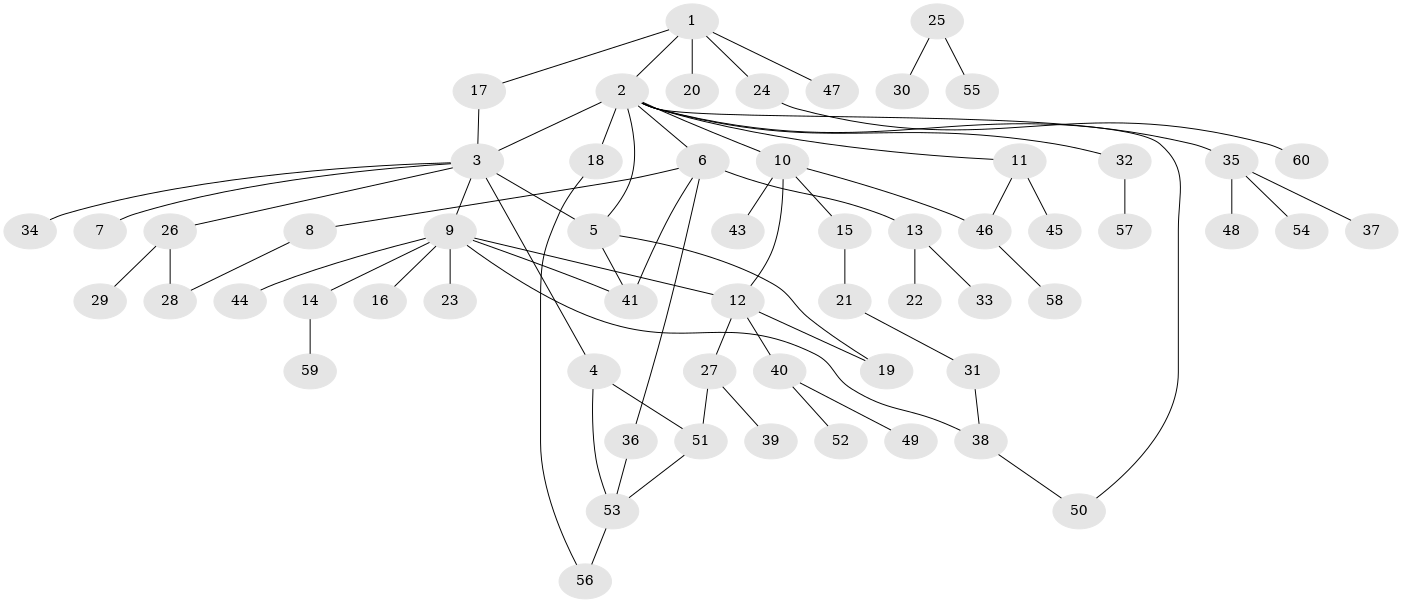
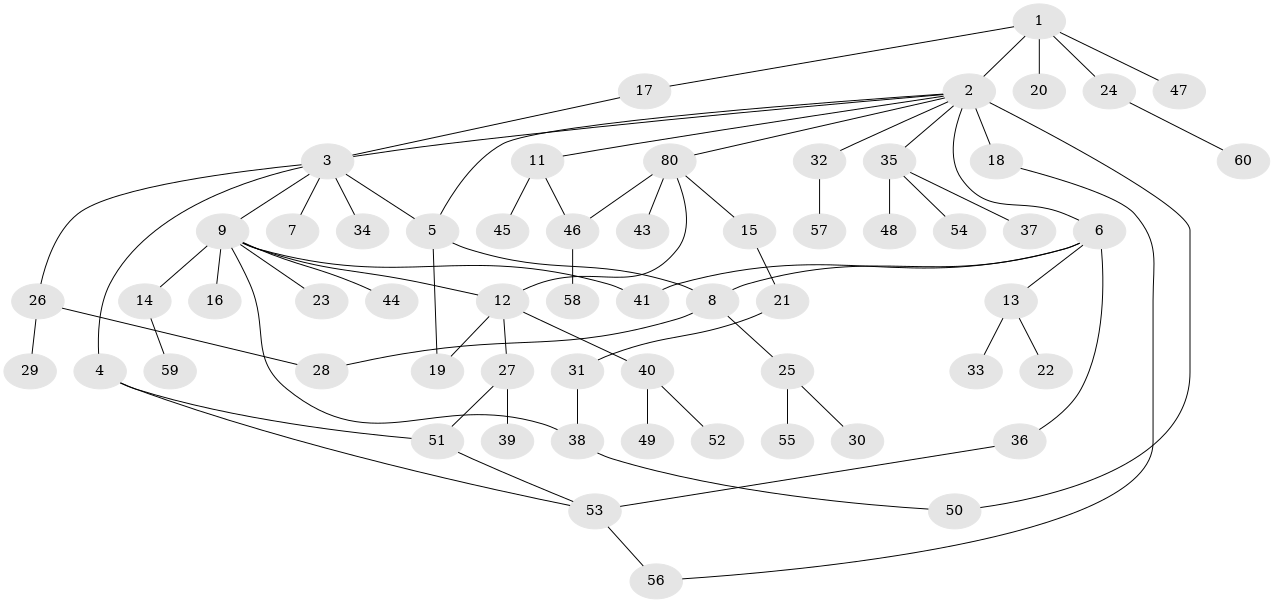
  graph {
    node [color=gray90 style=filled]
    edge [weight=1.0]
    1
    2
    17
    20
    24
    47
    3
    5
    6
-   10
+   10 [label=80]
    11
    18
    32
    35
    50
    4
    7
    9
    26
    34
    60
    8
    19
    13
    36
    41
    46
    12
    15
    43
    45
    56
    57
    37
    48
    54
    51
    53
    14
    16
    23
    38
    44
    28
    29
    25
    22
    33
    58
    30
    55
    27
    40
    59
    21
    31
    39
    49
    52
    1 -- 2
    1 -- 17
    1 -- 20
    1 -- 24
    1 -- 47
    2 -- 3
    2 -- 5
    2 -- 6
    2 -- 10
    2 -- 11
    2 -- 18 [weight=6.0]
    2 -- 32
    2 -- 35
    2 -- 50
    17 -- 3
    24 -- 60
    3 -- 5
    3 -- 4
    3 -- 7
    3 -- 9
    3 -- 26
    3 -- 34
-   5 -- 41
+   5 -- 8
    5 -- 19
    6 -- 8
    6 -- 13
    6 -- 36
    6 -- 41
    10 -- 46
    10 -- 12
    10 -- 15
    10 -- 43 [weight=2.0]
    11 -- 46
    11 -- 45 [weight=2.0]
    18 -- 56
    32 -- 57
    35 -- 37
    35 -- 48
    35 -- 54
    4 -- 51
    4 -- 53
    9 -- 41
    9 -- 12
    9 -- 14
    9 -- 16
    9 -- 23 [weight=4.0]
    9 -- 38
    9 -- 44
    26 -- 28 [weight=5.0]
    26 -- 29
    8 -- 28
+   8 -- 25
    13 -- 22
    13 -- 33 [weight=2.0]
    36 -- 53
    46 -- 58 [weight=2.0]
    12 -- 19
    12 -- 27
    12 -- 40
    15 -- 21
    51 -- 53
    53 -- 56
    14 -- 59 [weight=2.0]
    38 -- 50
    25 -- 30
    25 -- 55
    27 -- 51
    27 -- 39
    40 -- 49
    40 -- 52
    21 -- 31
    31 -- 38
  }
